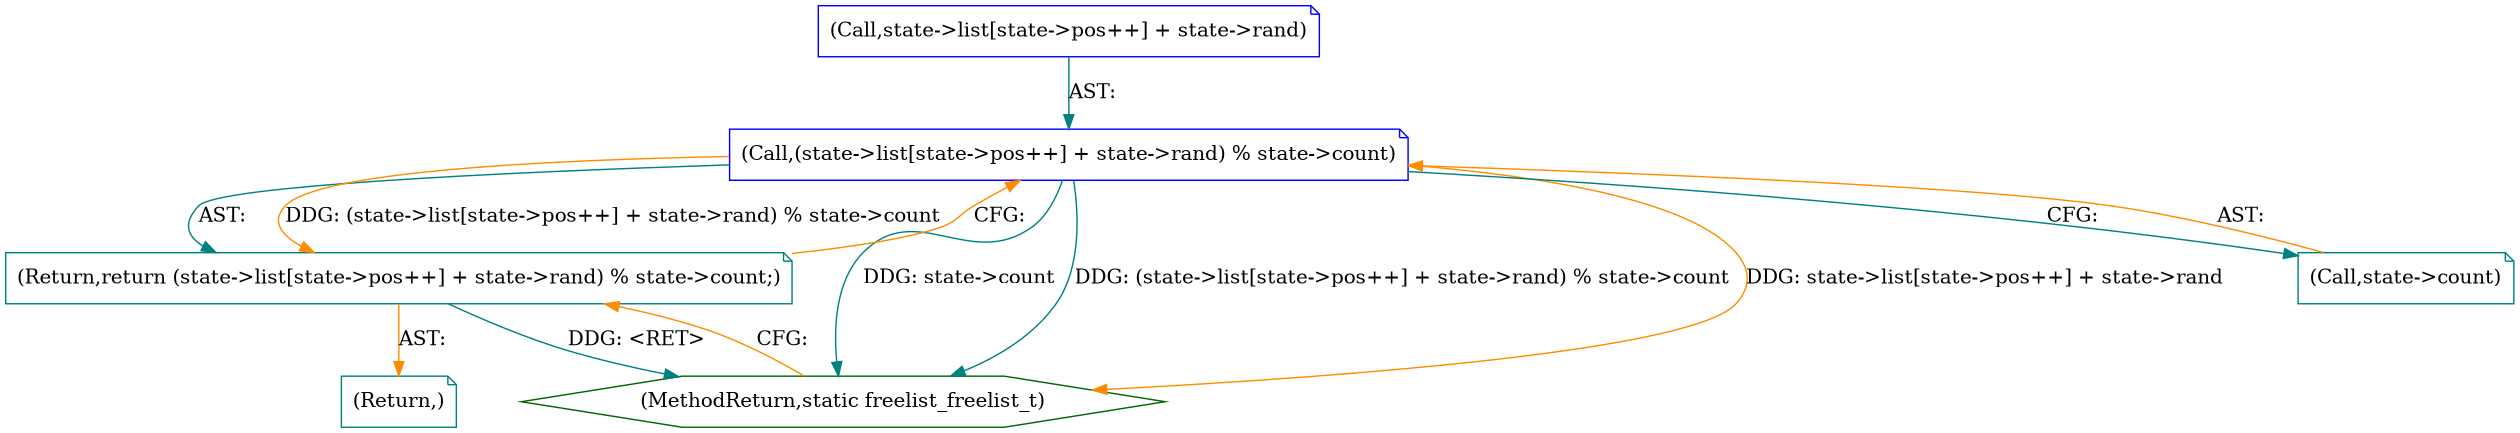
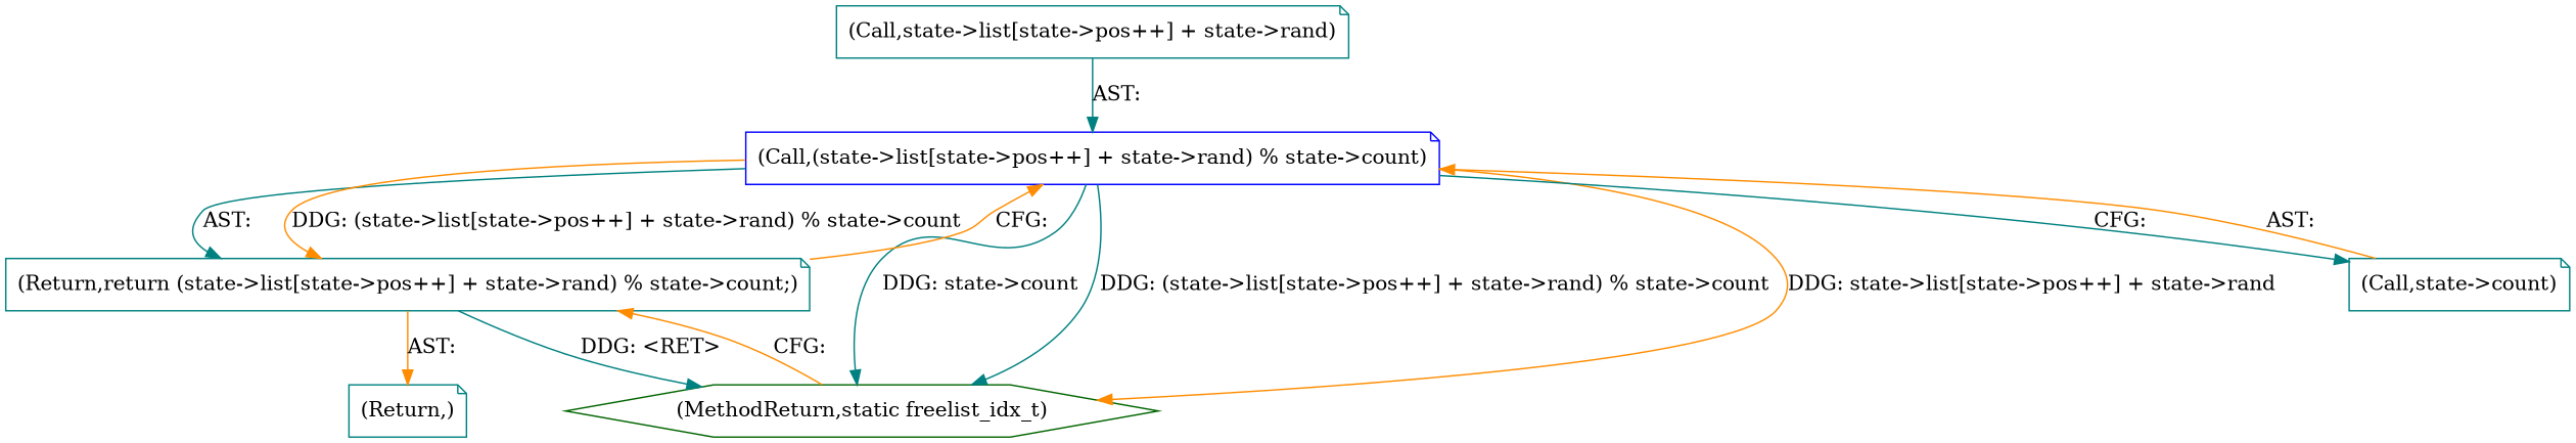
  digraph {
    node [color=teal shape=note]
    edge [color=teal]
    n1 [color=blue label="(Call,(state->list[state->pos++] + state->rand) % state->count)"]
    n2 [label="(Return,return (state->list[state->pos++] + state->rand) % state->count;)"]
-   n3 [color=darkgreen label="(MethodReturn,static freelist_freelist_t)" shape=hexagon]
+   n3 [color=darkgreen label="(MethodReturn,static freelist_idx_t)" shape=hexagon]
    n4 [label="(Call,state->count)"]
    n5 [label="(Return,)"]
-   n6 [color=blue label="(Call,state->list[state->pos++] + state->rand)"]
+   n6 [label="(Call,state->list[state->pos++] + state->rand)"]
    n1 -> n2 [label="AST: "]
    n1 -> n2 [color=darkorange label="DDG: (state->list[state->pos++] + state->rand) % state->count"]
    n1 -> n3 [label="DDG: state->count"]
    n1 -> n3 [label="DDG: (state->list[state->pos++] + state->rand) % state->count"]
    n1 -> n3 [color=darkorange label="DDG: state->list[state->pos++] + state->rand"]
    n1 -> n4 [label="CFG: "]
    n2 -> n1 [color=darkorange label="CFG: "]
    n2 -> n3 [label="DDG: <RET>"]
    n2 -> n5 [color=darkorange label="AST: "]
    n3 -> n2 [color=darkorange label="CFG: "]
    n4 -> n1 [color=darkorange label="AST: "]
    n6 -> n1 [label="AST: "]
  }
